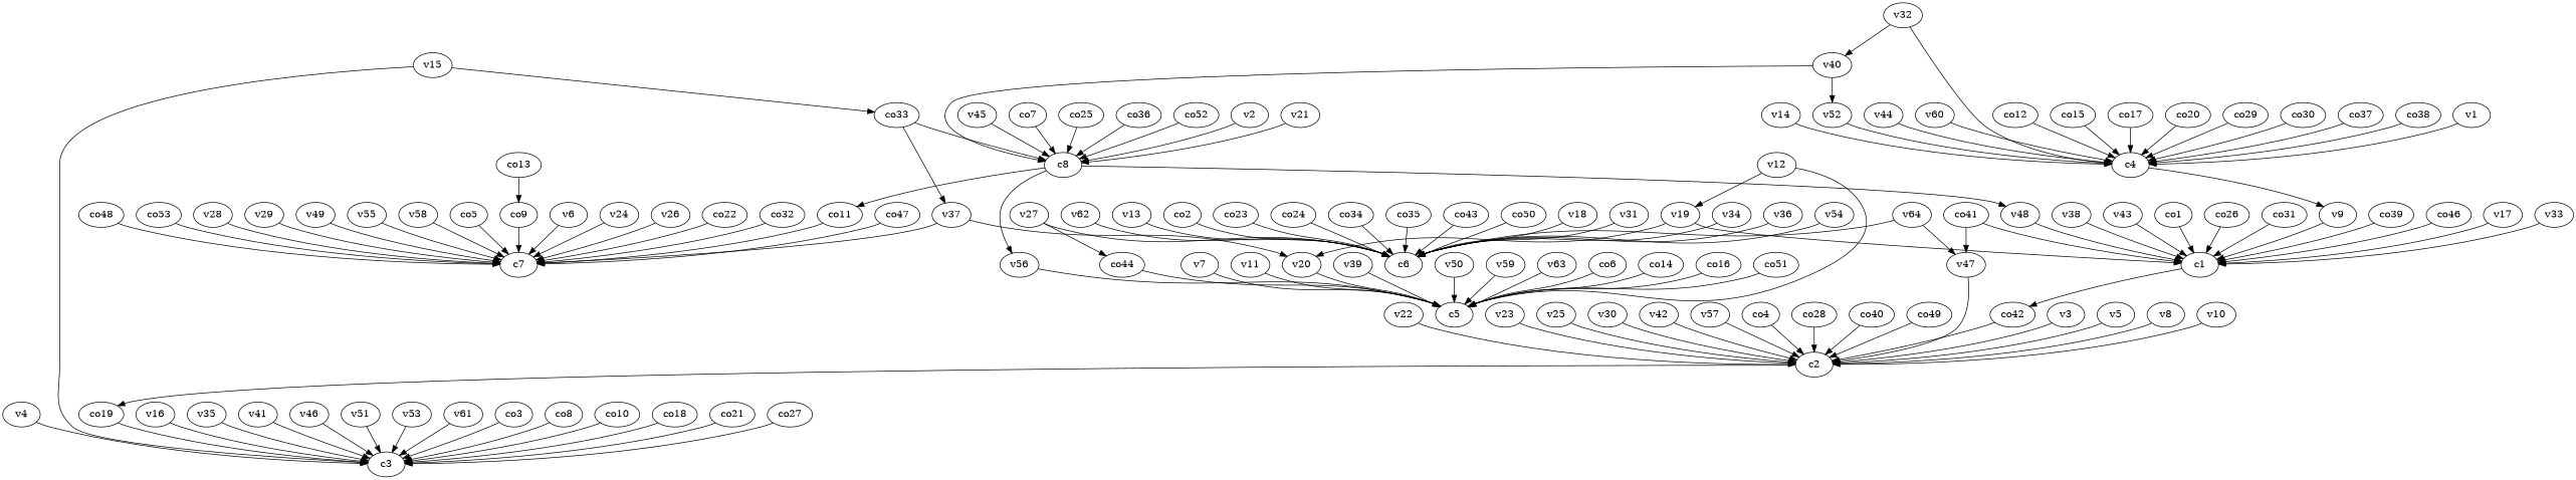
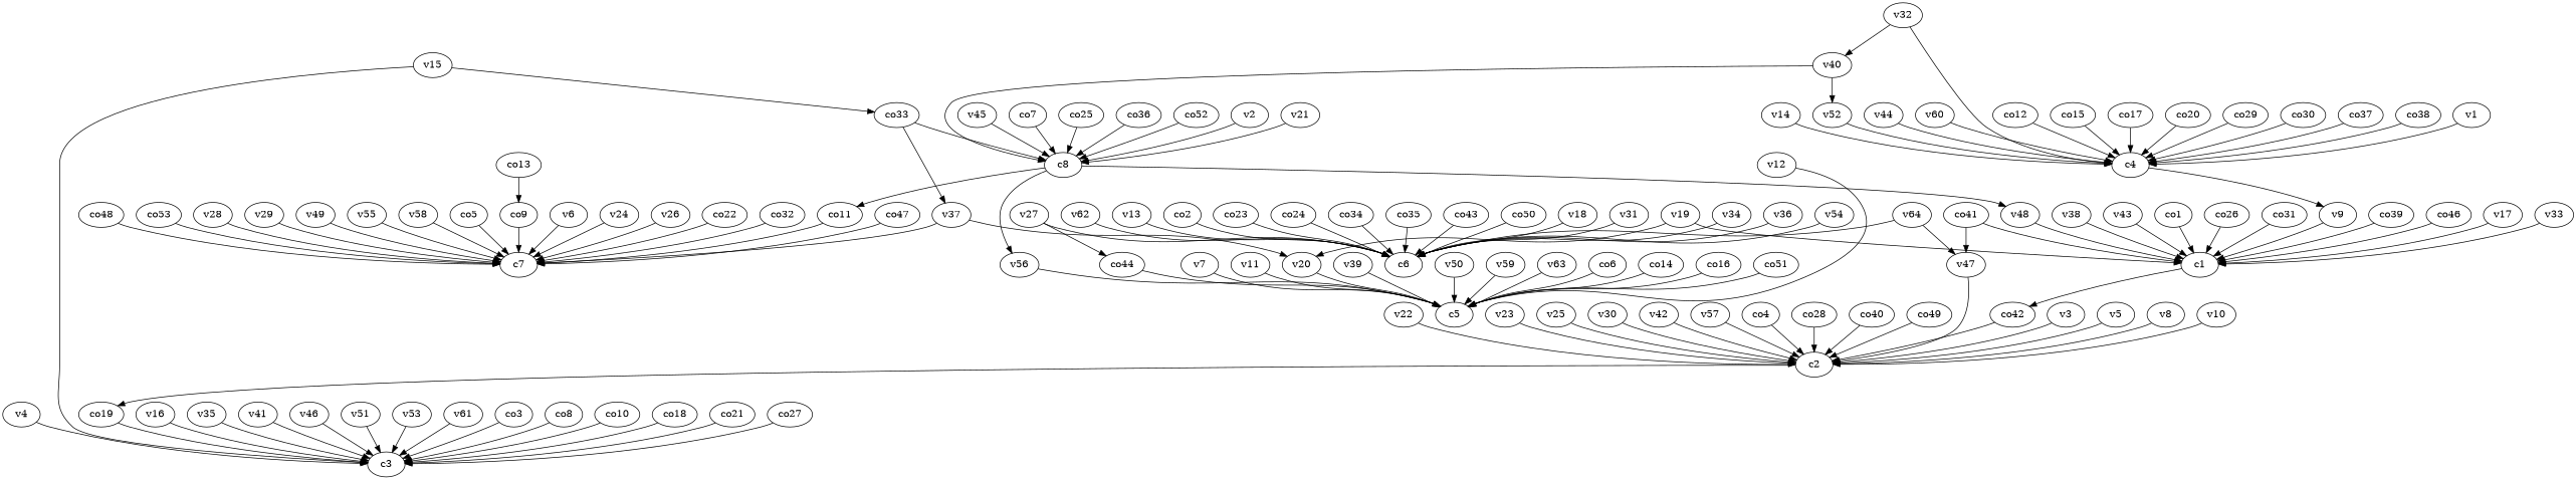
  strict digraph {
    edge [weight=1]
    c1
    co42
    c2
    co19
    c3
    c4
    v9
    c8
    v48
    v56
    co11
    c5
    c7
    v1
    v2
    v3
    v4
    v5
    v6
    v7
    v8
    v10
    v11
    v12
    v19
    v20
    v13
    c6
    v14
    v15
    co33
    v37
    v16
    v17
    v18
    v21
    v22
    v23
    v24
    v25
    v26
    v27
    co44
    v28
    v29
    v30
    v31
    v32
    v40
    v52
    v33
    v34
    v35
    v36
    v38
    v39
    v41
    v42
    v43
    v44
    v45
    v46
    v47
    v49
    v50
    v51
    v53
    v54
    v55
    v57
    v58
    v59
    v60
    v61
    v62
    v63
    v64
    co1
    co2
    co3
    co4
    co5
    co6
    co7
    co8
    co9
    co10
    co12
    co13
    co14
    co15
    co16
    co17
    co18
    co20
    co21
    co22
    co23
    co24
    co25
    co26
    co27
    co28
    co29
    co30
    co31
    co32
    co34
    co35
    co36
    co37
    co38
    co39
    co40
    co41
    co43
    co46
    co47
    co48
    co49
    co50
    co51
    co52
    co53
    c1 -> co42
    co42 -> c2
    c2 -> co19
    co19 -> c3
    c4 -> v9
    v9 -> c1
    c8 -> v48
    c8 -> v56
    c8 -> co11
    v48 -> c1
    v56 -> c5
    co11 -> c7
    v1 -> c4
    v2 -> c8
    v3 -> c2
    v4 -> c3
    v5 -> c2
    v6 -> c7
    v7 -> c5
    v8 -> c2
    v10 -> c2
    v11 -> c5
    v12 -> c5
-   v12 -> v19
    v19 -> c1
    v19 -> v20
    v20 -> c5
    v13 -> c6
    v14 -> c4
    v15 -> c3
    v15 -> co33
    co33 -> c8
    co33 -> v37
    v37 -> c7
    v37 -> v20
    v16 -> c3
    v17 -> c1
    v18 -> c6
    v21 -> c8
    v22 -> c2
    v23 -> c2
    v24 -> c7
    v25 -> c2
    v26 -> c7
    v27 -> c6
    v27 -> co44
    co44 -> c5
    v28 -> c7
    v29 -> c7
    v30 -> c2
    v31 -> c6
    v32 -> c4
    v32 -> v40
    v40 -> c8
    v40 -> v52
    v52 -> c4
    v33 -> c1
    v34 -> c6
    v35 -> c3
    v36 -> c6
    v38 -> c1
    v39 -> c5
    v41 -> c3
    v42 -> c2
    v43 -> c1
    v44 -> c4
    v45 -> c8
    v46 -> c3
    v47 -> c2
    v49 -> c7
    v50 -> c5
    v51 -> c3
    v53 -> c3
    v54 -> c6
    v55 -> c7
    v57 -> c2
    v58 -> c7
    v59 -> c5
    v60 -> c4
    v61 -> c3
    v62 -> c6
    v63 -> c5
    v64 -> c6
    v64 -> v47
    co1 -> c1
    co2 -> c6
    co3 -> c3
    co4 -> c2
    co5 -> c7
    co6 -> c5
    co7 -> c8
    co8 -> c3
    co9 -> c7
    co10 -> c3
    co12 -> c4
    co13 -> co9
    co14 -> c5
    co15 -> c4
    co16 -> c5
    co17 -> c4
    co18 -> c3
    co20 -> c4
    co21 -> c3
    co22 -> c7
    co23 -> c6
    co24 -> c6
    co25 -> c8
    co26 -> c1
    co27 -> c3
    co28 -> c2
    co29 -> c4
    co30 -> c4
    co31 -> c1
    co32 -> c7
    co34 -> c6
    co35 -> c6
    co36 -> c8
    co37 -> c4
    co38 -> c4
    co39 -> c1
    co40 -> c2
    co41 -> c1
    co41 -> v47
    co43 -> c6
    co46 -> c1
    co47 -> c7
    co48 -> c7
    co49 -> c2
    co50 -> c6
    co51 -> c5
    co52 -> c8
    co53 -> c7
  }
